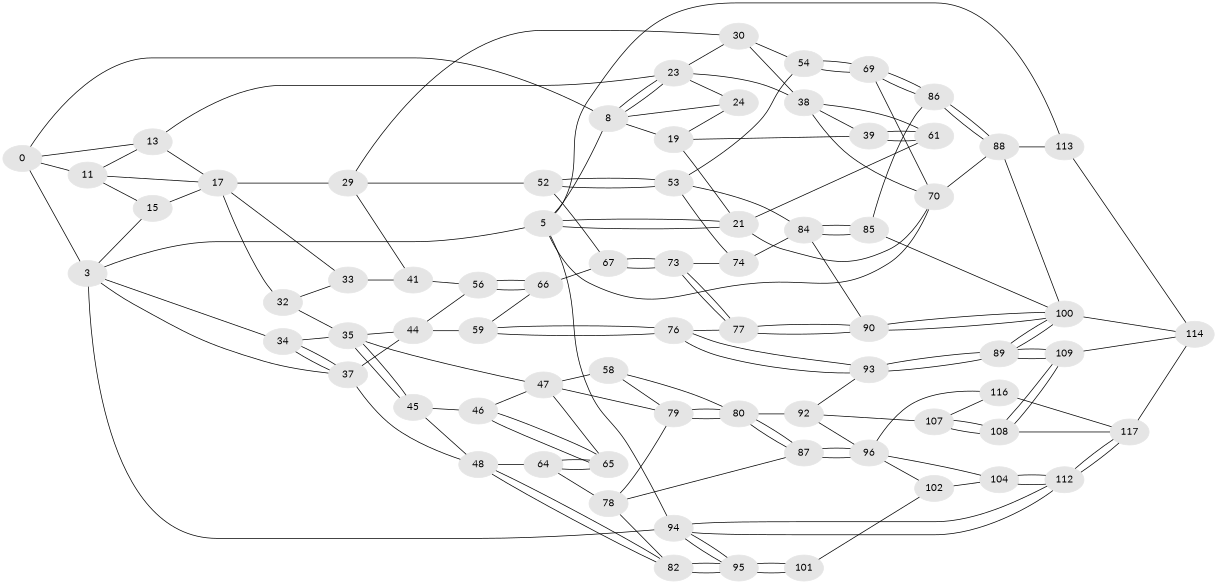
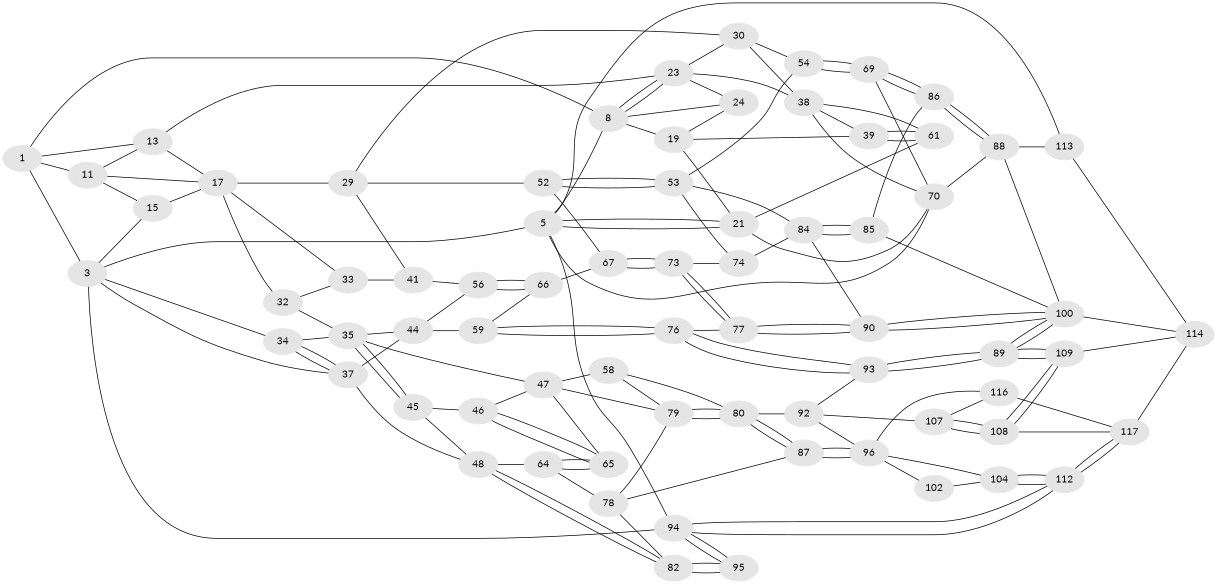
  graph {
    fontname=Lato
    rankdir=LR
    node [color=gray90 fontname=Lato style=filled]
    edge [fontname=Lato]
-   1 [super="+2+7" label=0]
+   1 [super="+2+7"]
    3 [super="+14+4"]
    8 [super="+9"]
    11 [super="+16+12"]
    13 [super="+22"]
    5 [super="+6+114"]
    15
    34
    37
    94
    19 [super="+20"]
    23 [super="+25"]
    24
    17 [super="+27+18"]
    21 [super="+62"]
    70 [super="+71"]
    113
    35 [super="+36"]
    44 [super="+55"]
    48 [super="+49"]
    95
    112
    61
    88 [super="+111"]
    n25 [label=114 super="+120"]
    39
    30 [super="+50"]
    38 [super="+51"]
    29 [super="+42"]
    32
    33 [super="+40"]
    41
    52
    54
    56
    53 [super="+75"]
    67
    69
    45
    47 [super="+57"]
    59 [super="+60"]
    46
    65
    58
    79
    64
    82
    66
    76
    80 [super="+81"]
    78 [super="+83"]
    74
    84 [super="+91"]
    73
    90
    85
    86
    87
    92 [super="+98"]
    77
    93
    100 [super="+106"]
    n63 [label=89]
    96 [super="+97"]
    107
-   101
    102 [super="+103"]
    104
    116
    108
    109
    117 [super="+118"]
    1 -- 3
    1 -- 8
    1 -- 11
    1 -- 13
    3 -- 5
    3 -- 15
    3 -- 34
    3 -- 37
    3 -- 94
    8 -- 19
    8 -- 23
    8 -- 23
    8 -- 24
    11 -- 13
    11 -- 15
    11 -- 17 [weight=2]
    13 -- 23
    13 -- 17
    5 -- 8
    5 -- 94
    5 -- 21 [weight=2]
    5 -- 21
    5 -- 70
    5 -- 113
    15 -- 17
    34 -- 37
    34 -- 37
    34 -- 35
    37 -- 44
    37 -- 48
    94 -- 95
    94 -- 95
    94 -- 112
    94 -- 112
    19 -- 24
    19 -- 21
    19 -- 39
    23 -- 24
    23 -- 30
    23 -- 38
    17 -- 29
    17 -- 32
    17 -- 33
    21 -- 70
    21 -- 61
    70 -- 88
    113 -- n25
    35 -- 44
    35 -- 45
    35 -- 45
    35 -- 47
    44 -- 56
    44 -- 59
    48 -- 64
    48 -- 82
    48 -- 82
-   95 -- 101
-   95 -- 101
    112 -- 117
    112 -- 117
    88 -- 113
    88 -- 100
    39 -- 61
    39 -- 61
    30 -- 38
    30 -- 54
    38 -- 70
    38 -- 61
    38 -- 39
    29 -- 30
    29 -- 41
    29 -- 52
    32 -- 35
    32 -- 33
    33 -- 41
    41 -- 56
    52 -- 53
    52 -- 53
    52 -- 67
    54 -- 69
    54 -- 69
    56 -- 66
    56 -- 66
    53 -- 54
    53 -- 74
    53 -- 84
    67 -- 73
    67 -- 73
    69 -- 70
    69 -- 86
    69 -- 86
    45 -- 48
    45 -- 46
    47 -- 65
    47 -- 58
    47 -- 79
    59 -- 66
    59 -- 76
    59 -- 76
    46 -- 47
    46 -- 65
    46 -- 65
    58 -- 79
    58 -- 80
    79 -- 80
    79 -- 80
    64 -- 65
    64 -- 65
    64 -- 78
    82 -- 95
    82 -- 95
    66 -- 67
    76 -- 77
    76 -- 93
    76 -- 93
    80 -- 87
    80 -- 87
    80 -- 92
    78 -- 79
    78 -- 82
    78 -- 87
    74 -- 84
    84 -- 90
    84 -- 85
    84 -- 85
    73 -- 74
    73 -- 77
    73 -- 77
    90 -- 100
    90 -- 100
    85 -- 86
    85 -- 100
    86 -- 88
    86 -- 88
    87 -- 96
    87 -- 96
    92 -- 93
    92 -- 96
    92 -- 107
    77 -- 90
    77 -- 90
    93 -- n63
    93 -- n63
    100 -- n25
    n63 -- 100
    n63 -- 100
    n63 -- 109
    n63 -- 109
    96 -- 102
    96 -- 104
    96 -- 116
    107 -- 116
    107 -- 108
    107 -- 108
-   101 -- 102 [weight=2]
    102 -- 104
    104 -- 112
    104 -- 112
    116 -- 117
    108 -- 109
    108 -- 109
    108 -- 117
    109 -- n25
    117 -- n25
  }
